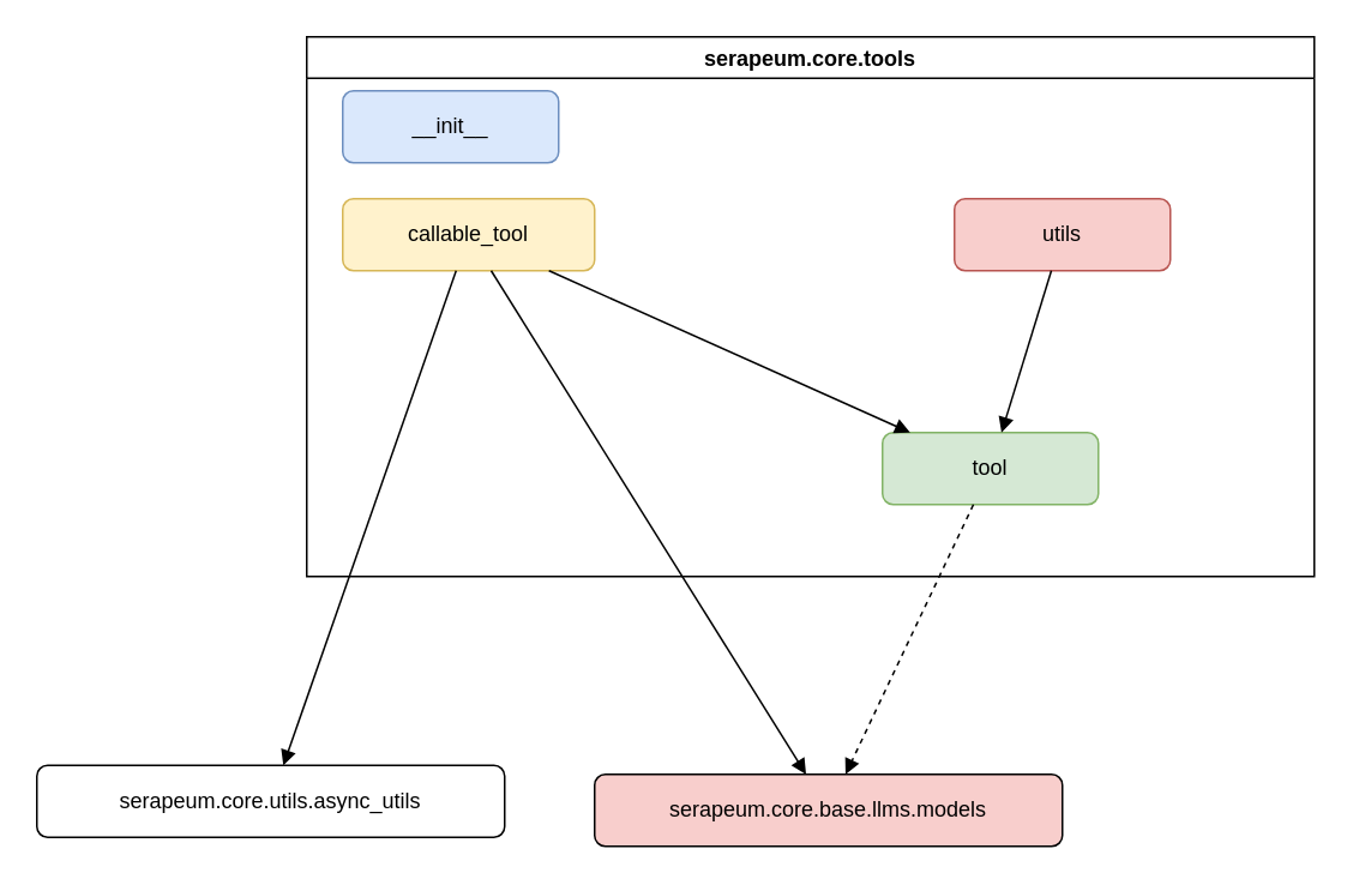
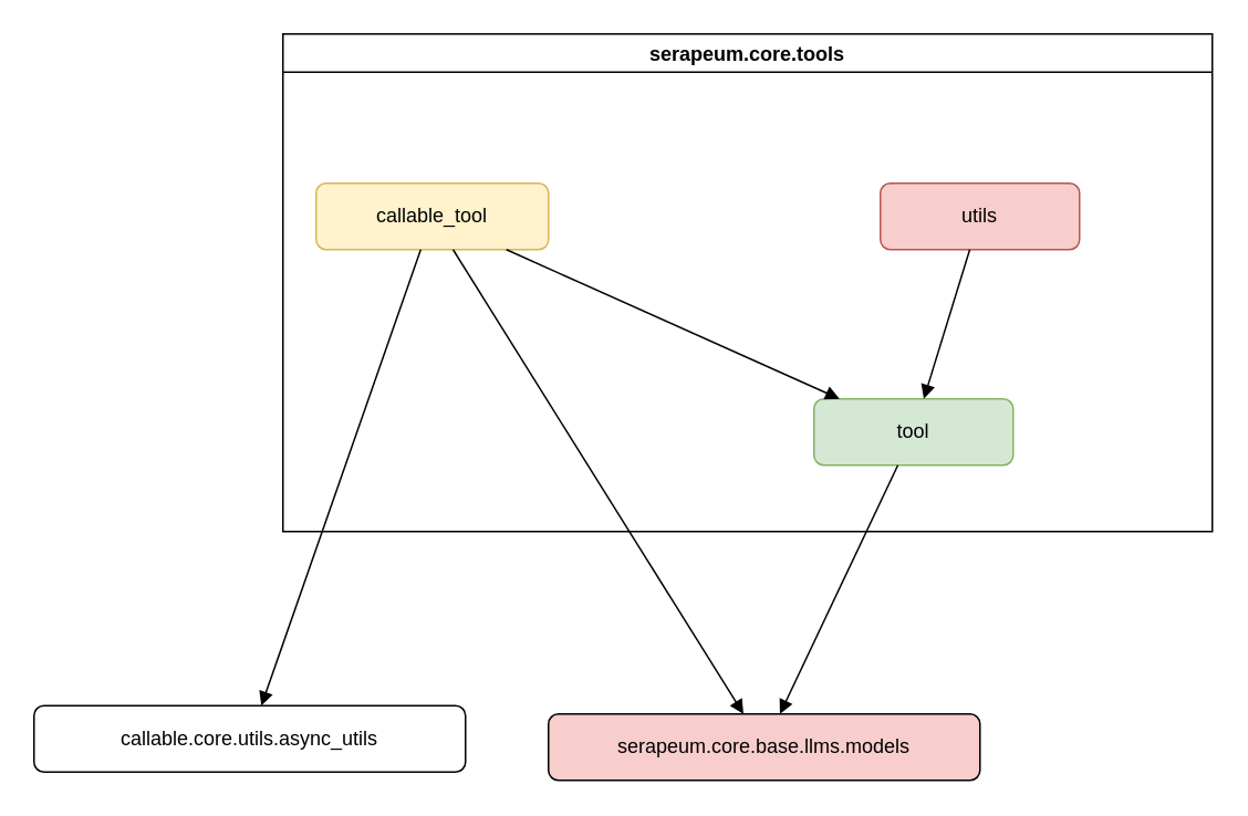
  <mxCell id="0" />
  <mxCell id="1" parent="0" />
  <mxCell id="2" value="serapeum.core.tools" style="swimlane;fontSize=12;horizontal=1;rounded=0;" parent="1" vertex="1"><mxGeometry x="170" y="20" width="560" height="300" as="geometry"><mxRectangle x="20" y="20" width="160" height="30" as="alternateBounds" /></mxGeometry></mxCell>
- <mxCell id="3" value="__init__" style="rounded=1;whiteSpace=wrap;html=1;fillColor=#dae8fc;strokeColor=#6c8ebf;" parent="2" vertex="1"><mxGeometry x="20" y="30" width="120" height="40" as="geometry" /></mxCell>
  <mxCell id="4" value="callable_tool" style="rounded=1;whiteSpace=wrap;html=1;fillColor=#fff2cc;strokeColor=#d6b656;" parent="2" vertex="1"><mxGeometry x="20" y="90" width="140" height="40" as="geometry" /></mxCell>
  <mxCell id="5" value="tool" style="rounded=1;whiteSpace=wrap;html=1;fillColor=#d5e8d4;strokeColor=#82b366;" parent="2" vertex="1"><mxGeometry x="320" y="220" width="120" height="40" as="geometry" /></mxCell>
  <mxCell id="6" value="utils" style="rounded=1;whiteSpace=wrap;html=1;fillColor=#f8cecc;strokeColor=#b85450;" parent="2" vertex="1"><mxGeometry x="360" y="90" width="120" height="40" as="geometry" /></mxCell>
- <mxCell id="7" value="serapeum.core.utils.async_utils" style="rounded=1;whiteSpace=wrap;html=1;" parent="1" vertex="1"><mxGeometry x="20" y="425" width="260" height="40" as="geometry" /></mxCell>
+ <mxCell id="7" value="callable.core.utils.async_utils" style="rounded=1;whiteSpace=wrap;html=1;" parent="1" vertex="1"><mxGeometry x="20" y="425" width="260" height="40" as="geometry" /></mxCell>
  <mxCell id="8" value="serapeum.core.base.llms.models" style="rounded=1;whiteSpace=wrap;html=1;fillColor=#f8cecc;" parent="1" vertex="1"><mxGeometry x="330" y="430" width="260" height="40" as="geometry" /></mxCell>
  <mxCell id="9" style="endArrow=block;rounded=0;" parent="1" source="4" target="5" edge="1"><mxGeometry relative="1" as="geometry" /></mxCell>
  <mxCell id="10" style="endArrow=block;rounded=0;" parent="1" source="4" target="7" edge="1"><mxGeometry relative="1" as="geometry" /></mxCell>
  <mxCell id="11" style="endArrow=block;rounded=0;" parent="1" source="4" target="8" edge="1"><mxGeometry relative="1" as="geometry" /></mxCell>
- <mxCell id="12" style="endArrow=block;rounded=0;dashed=1;" parent="1" source="5" target="8" edge="1"><mxGeometry relative="1" as="geometry" /></mxCell>
+ <mxCell id="12" style="endArrow=block;rounded=0;" parent="1" source="5" target="8" edge="1"><mxGeometry relative="1" as="geometry" /></mxCell>
  <mxCell id="13" style="endArrow=block;rounded=0;" parent="1" source="6" target="5" edge="1"><mxGeometry relative="1" as="geometry" /></mxCell>
